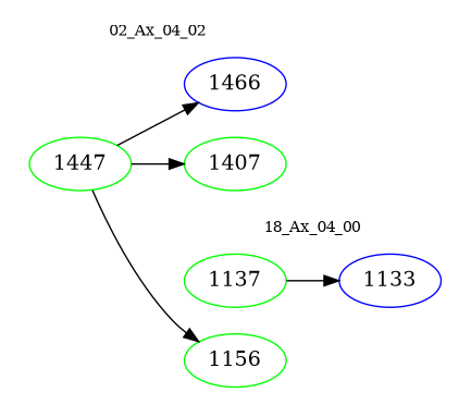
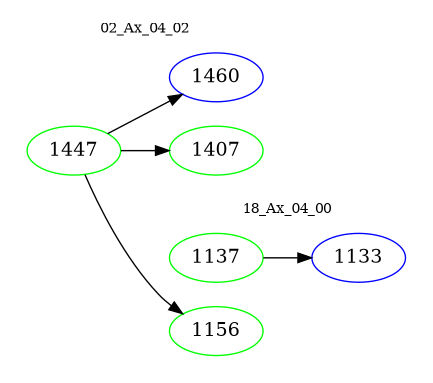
  digraph {
    rankdir=LR
    node [color=green]
    edge [color=black]
    n1 [label=1447]
    n2 [label=1407]
-   n3 [color=blue label=1466]
+   n3 [color=blue label=1460]
    n4 [label=1137]
    n5 [color=blue label=1133]
    n6 [label=1156]
    subgraph cluster_1 {
      color=white
      fontsize=10
      label="02_Ax_04_02"
      n1
      n2
      n3
    }
    subgraph cluster_2 {
      color=white
      fontsize=10
      label="18_Ax_04_00"
      n4
      n5
      n6
    }
    n1 -> n2
    n1 -> n3
    n1 -> n6
    n4 -> n5
  }
